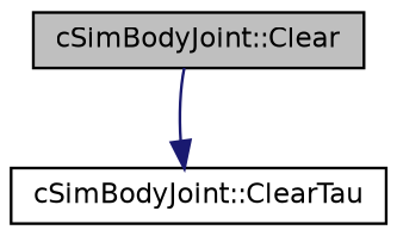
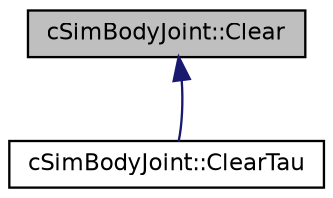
  digraph {
    rankdir=TB
    node [color=black fontname=Helvetica fontsize=10 shape=record style=filled]
    n1 [fillcolor=grey75 fontcolor=black height=0.2 label="cSimBodyJoint::Clear" width=0.4]
    n2 [fillcolor=white height=0.2 label="cSimBodyJoint::ClearTau" width=0.4]
-   n1 -> n2 [color=midnightblue fontname=Helvetica fontsize=10 labelfontname=Helvetica labelfontsize=10 style=solid]
+   n2 -> n1 [color=midnightblue fontname=Helvetica fontsize=10 labelfontname=Helvetica labelfontsize=10 style=solid]
  }
